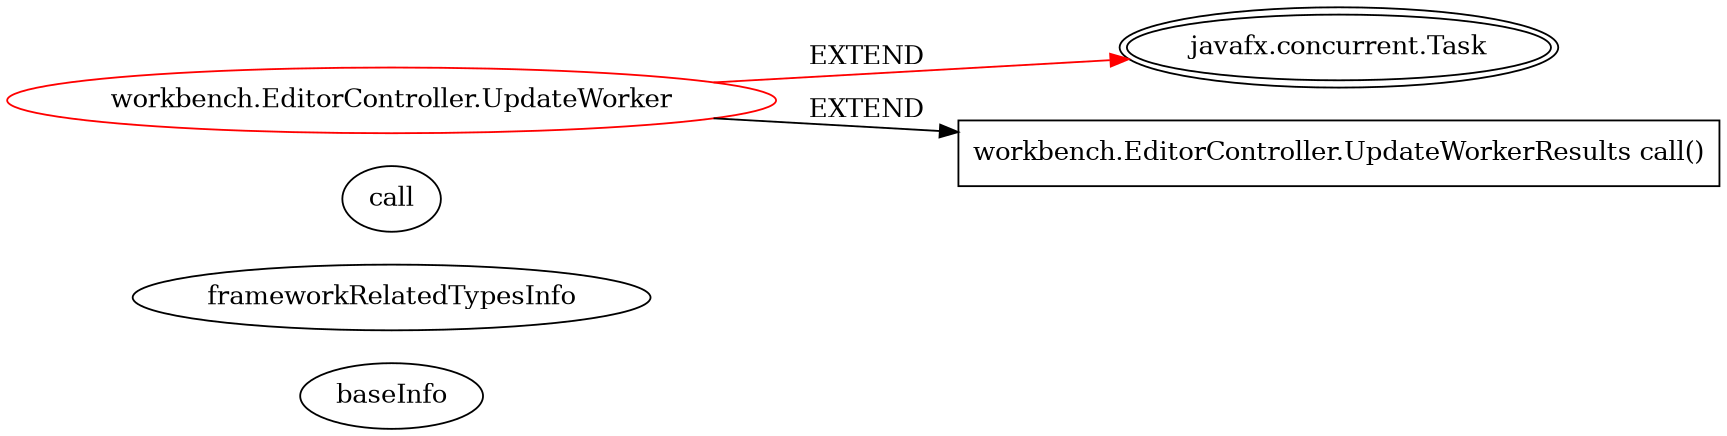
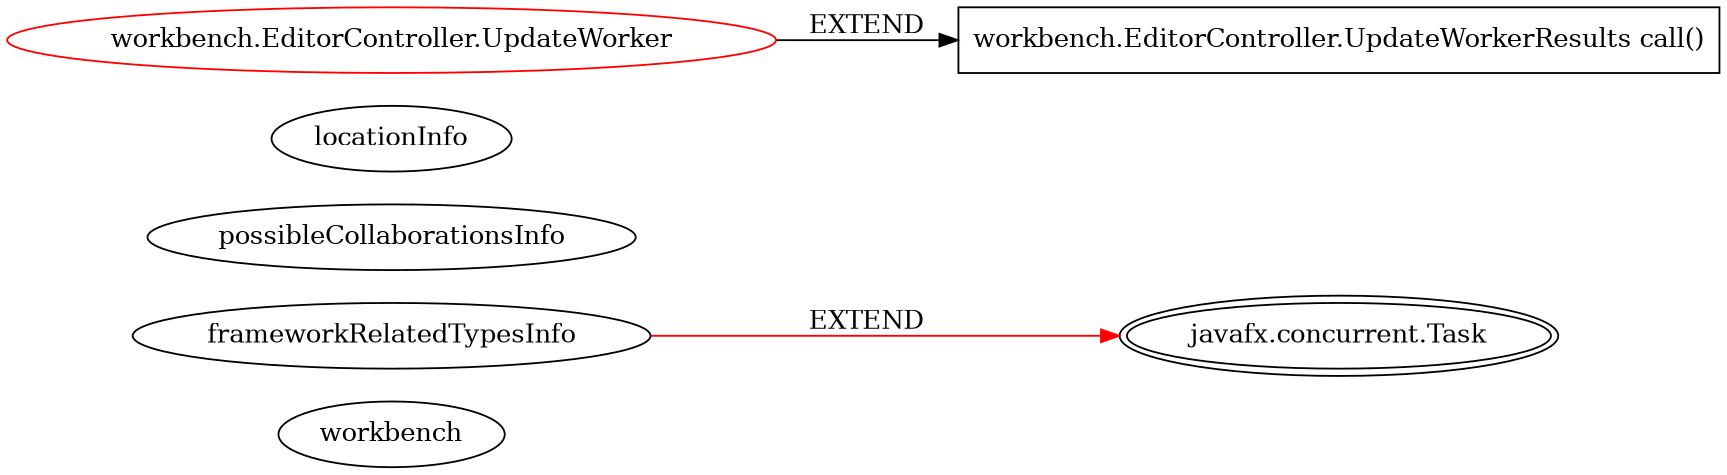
  digraph {
    rankdir=LR
-   baseInfo [category=extension_graph graphId=2579 isAnonymous=false possibleRelation=false]
+   baseInfo [category=extension_graph graphId=2579 isAnonymous=false possibleRelation=false label=workbench]
    frameworkRelatedTypesInfo [0="javafx.concurrent.Task"]
-   possibleCollaborationsInfo [label=call]
+   possibleCollaborationsInfo
+   locationInfo [contextSignature=UpdateWorker filePath="/dougdew-Workbench/Workbench-master/src/workbench/EditorController.java" graphId=2579 projectName="dougdew-Workbench"]
    n5 [color=red isFrameworkType=false label="workbench.EditorController.UpdateWorker" vertexType=ROOT_CLIENT_CLASS_DECLARATION]
    n6 [isFrameworkType=true label="javafx.concurrent.Task" peripheries=2 vertexType=FRAMEWORK_CLASS_TYPE]
    n7 [isFrameworkType=false label="workbench.EditorController.UpdateWorkerResults call()" shape=box vertexType=OVERRIDING_METHOD_DECLARATION]
-   n5 -> n6 [color=red label=EXTEND]
+   frameworkRelatedTypesInfo -> n6 [color=red label=EXTEND]
    n5 -> n7 [label=EXTEND]
  }
